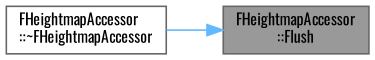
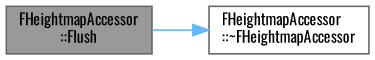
  digraph {
    rankdir=RL
    fontname=Oswald
    node [fontname=Oswald fontsize=10 shape=box style=filled]
    n1 [color=gray40 fillcolor=grey60 fontcolor=black height=0.2 label="FHeightmapAccessor\l::Flush" width=0.4]
    n2 [color=grey40 fillcolor=white height=0.2 label="FHeightmapAccessor\l::~FHeightmapAccessor" width=0.4]
-   n1 -> n2 [color=steelblue1 dir=back fontname=Oswald fontsize=10 labelfontname=Helvetica labelfontsize=10 style=solid]
+   n2 -> n1 [color=steelblue1 dir=back fontname=Oswald fontsize=10 labelfontname=Helvetica labelfontsize=10 style=solid]
  }
